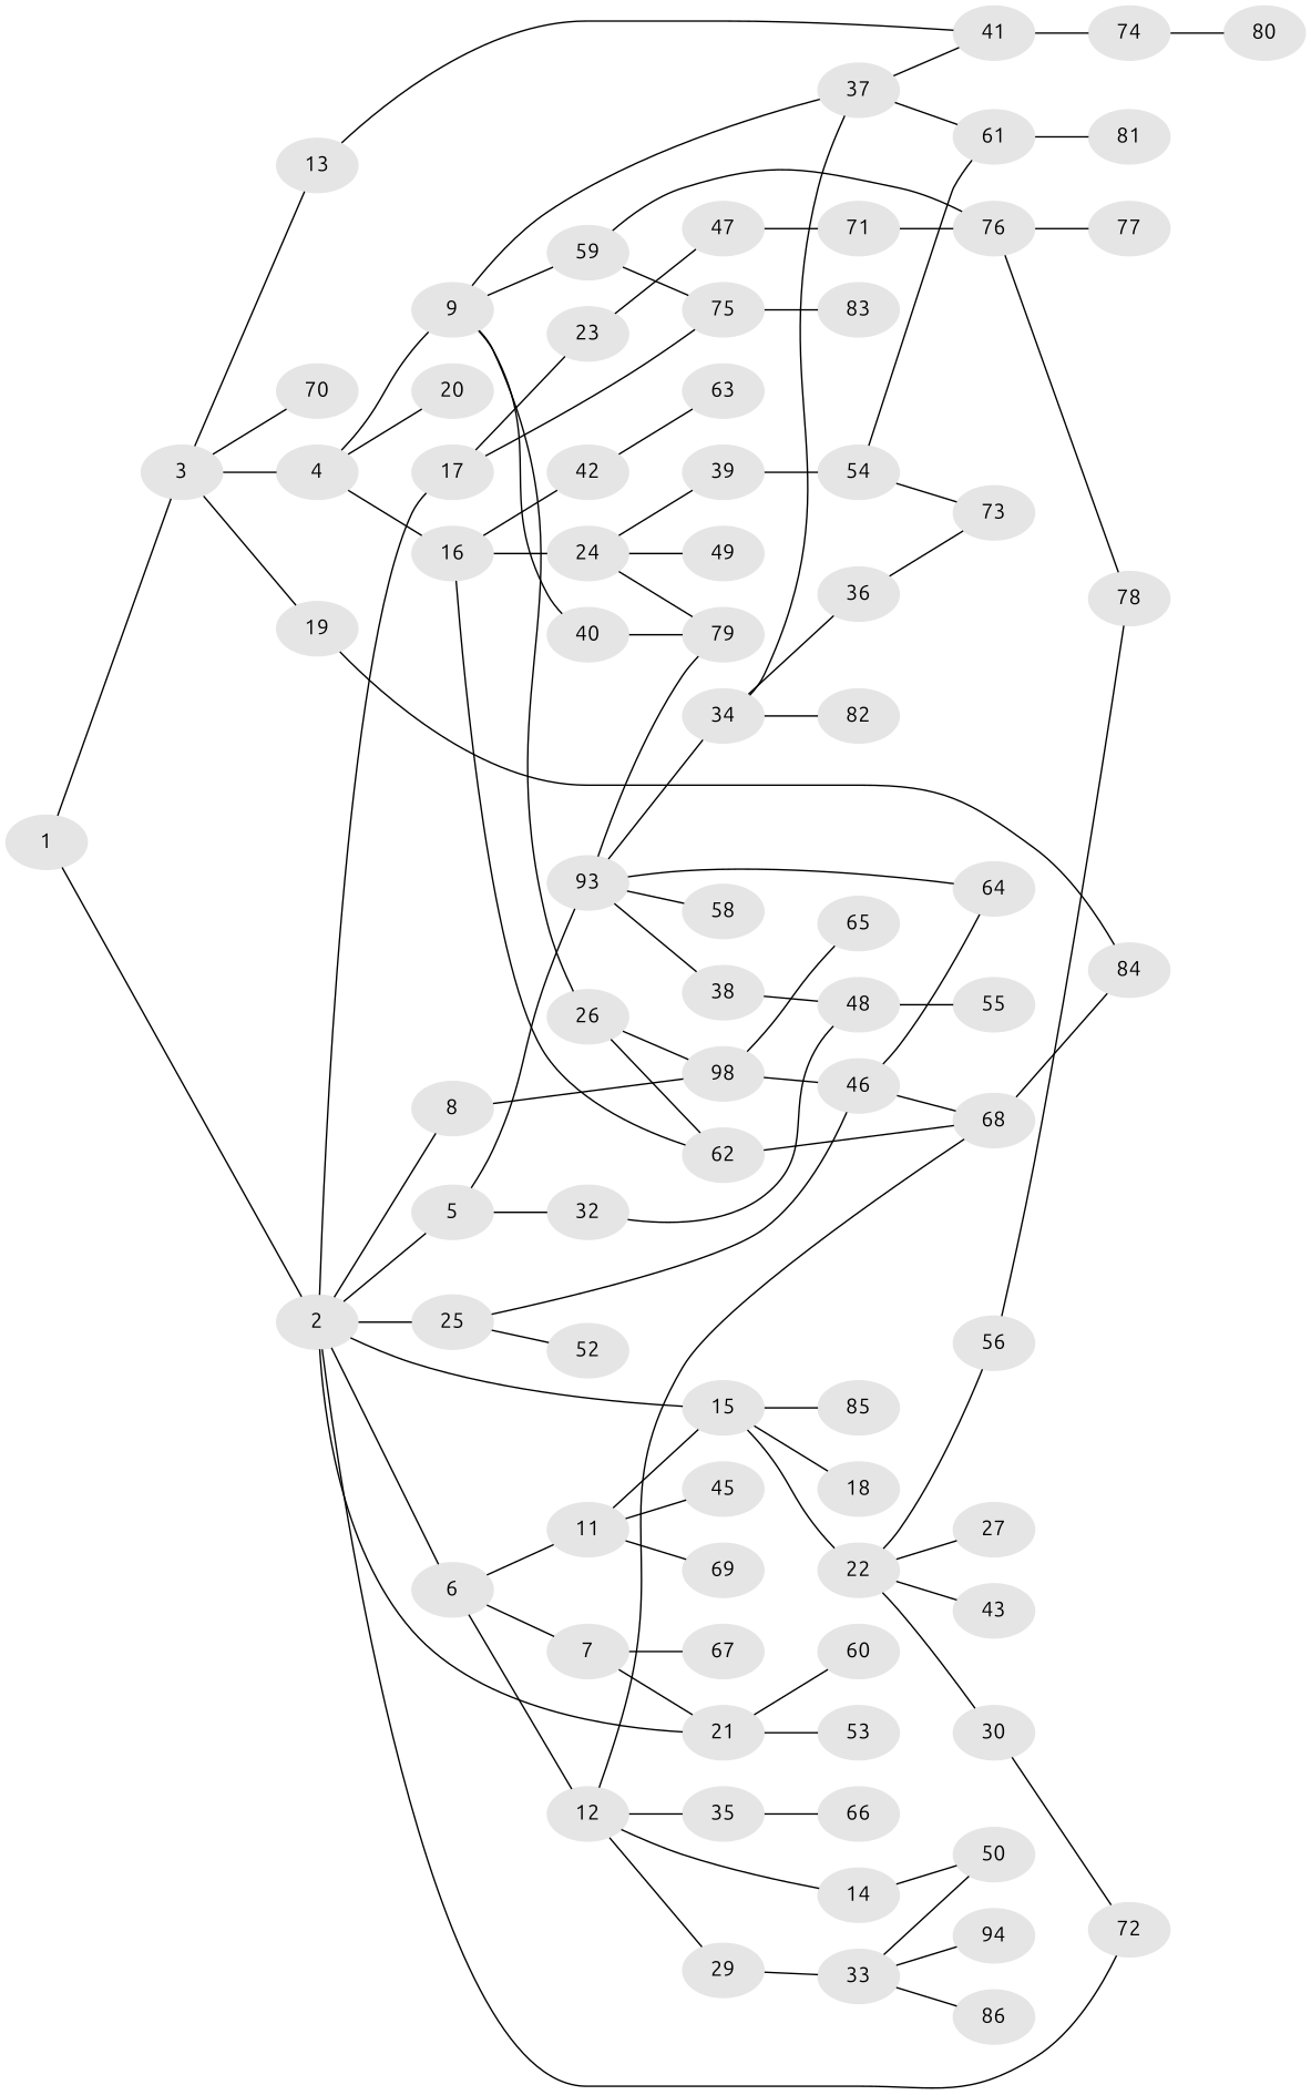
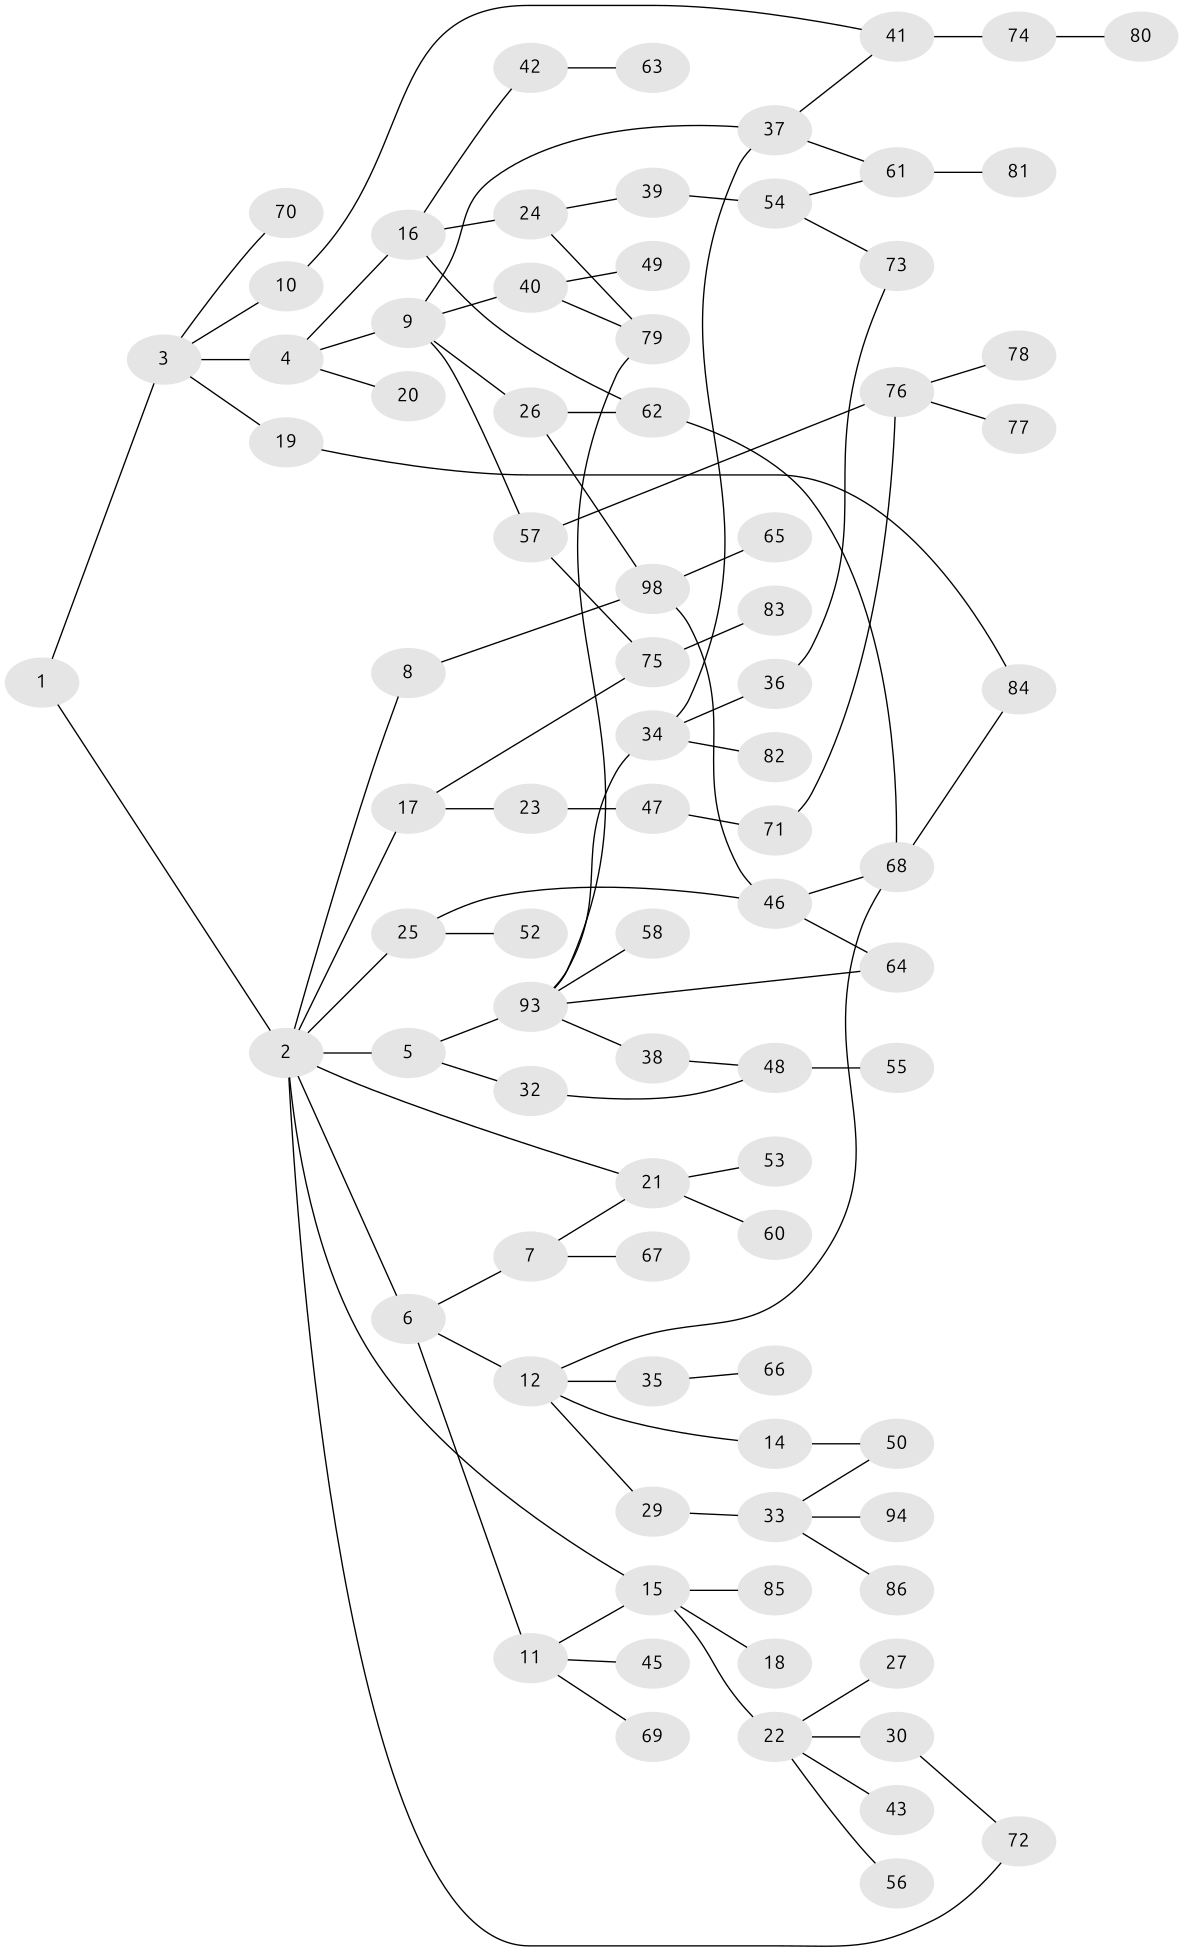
  graph {
    fontname=Ubuntu
    rankdir=LR
    node [color=gray90 fontname=Ubuntu style=filled]
    edge [fontname=Ubuntu]
    1
    2
    3
    5
    6
    8
    15
    17
    21
    25
    72
    4
-   10 [label=13]
+   10
    19
    70
    n16 [label=93]
    32
    7
    11
    12
    n21 [label=98]
    18
    22
    85
    23
    75
    53
    60
    46
    52
    9
    16
    20
    41
    84
    26
    37
    40
-   59
+   59 [label=57]
    24
    42
    62
    34
    38
    58
    64
    79
    48
    67
    45
    69
    14
    29
    35
    68
    65
    61
    76
    74
    50
    33
    66
    36
    82
    27
    30
    43
    56
    39
    49
    63
    47
    83
    78
    71
    54
    n77 [label=94]
    86
    55
    73
    81
    80
    77
    1 -- 2
    1 -- 3
    2 -- 5
    2 -- 6
    2 -- 8
    2 -- 15
    2 -- 17
    2 -- 21
    2 -- 25
    2 -- 72
    3 -- 4
    3 -- 10
    3 -- 19
    3 -- 70
    5 -- n16
    5 -- 32
    6 -- 7
    6 -- 11
    6 -- 12
    8 -- n21
    15 -- 18
    15 -- 22
    15 -- 85
    17 -- 23
    17 -- 75
    21 -- 53
    21 -- 60
    25 -- 46
    25 -- 52
    4 -- 9
    4 -- 16
    4 -- 20
    10 -- 41
    19 -- 84
    n16 -- 34
    n16 -- 38
    n16 -- 58
    n16 -- 64
    n16 -- 79
    32 -- 48
    7 -- 21
    7 -- 67
    11 -- 15
    11 -- 45
    11 -- 69
    12 -- 14
    12 -- 29
    12 -- 35
    12 -- 68
    n21 -- 46
    n21 -- 65
    22 -- 27
    22 -- 30
    22 -- 43
    22 -- 56
    23 -- 47
    75 -- 83
    46 -- 64
    46 -- 68
    9 -- 26
    9 -- 37
    9 -- 40
    9 -- 59
    16 -- 24
    16 -- 42
    16 -- 62
    41 -- 74
    26 -- n21
    26 -- 62
    37 -- 41
    37 -- 61
    40 -- 79
    59 -- 75
    59 -- 76
    24 -- 79
    24 -- 39
-   24 -- 49
+   40 -- 49
    42 -- 63
    62 -- 68
    34 -- 37
    34 -- 36
    34 -- 82
    38 -- 48
    48 -- 55
    14 -- 50
    29 -- 33
    35 -- 66
    68 -- 84
    61 -- 81
    76 -- 78
    76 -- 77
    74 -- 80
    33 -- 50
    33 -- n77
    33 -- 86
    36 -- 73
    30 -- 72
-   56 -- 78
    39 -- 54
    47 -- 71
    71 -- 76
    54 -- 61
    54 -- 73
  }
